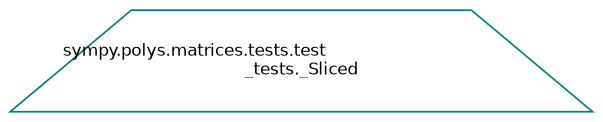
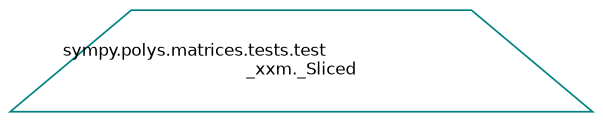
  digraph {
    rankdir=LR
-   n1 [color=teal fillcolor=white fontname=Helvetica fontsize=10 height=0.2 label="sympy.polys.matrices.tests.test\l_tests._Sliced" shape=trapezium style=filled width=0.4]
+   n1 [color=teal fillcolor=white fontname=Helvetica fontsize=10 height=0.2 label="sympy.polys.matrices.tests.test\l_xxm._Sliced" shape=trapezium style=filled width=0.4]
  }
